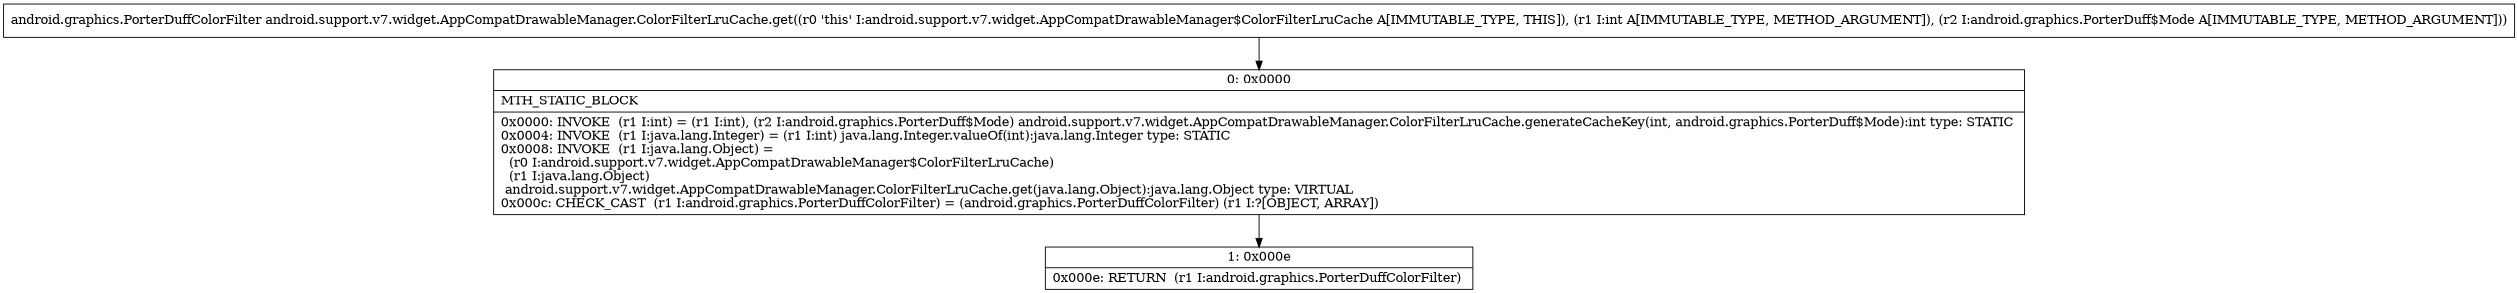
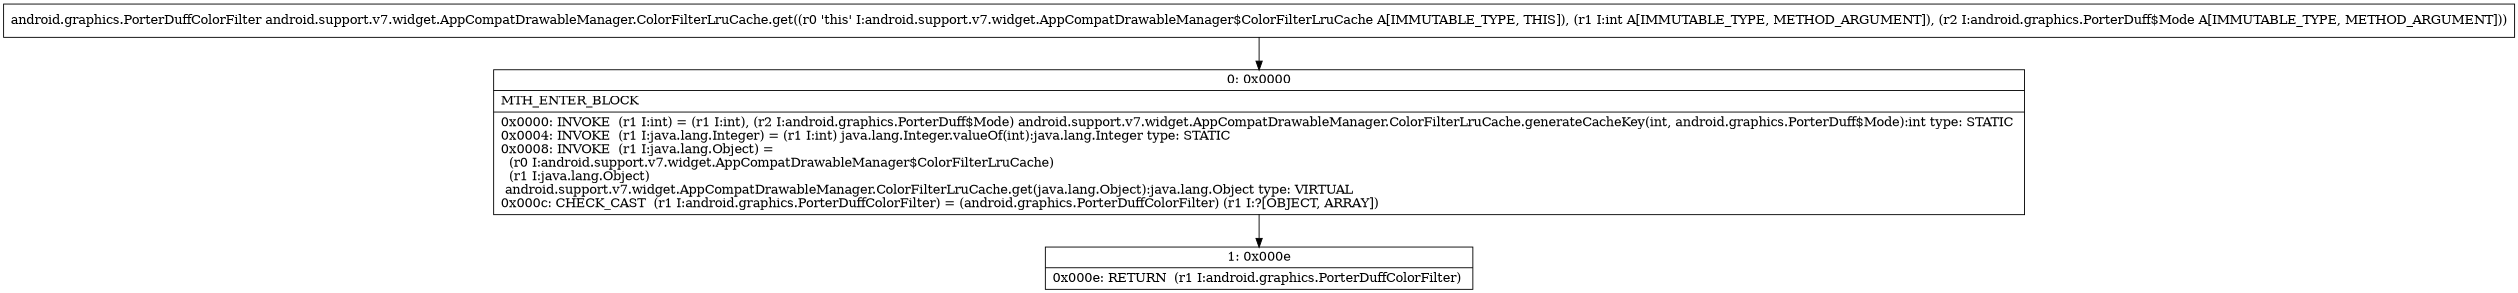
  digraph {
    node [shape=record]
-   n1 [label="{0\:\ 0x0000|MTH_STATIC_BLOCK\l|0x0000: INVOKE  (r1 I:int) = (r1 I:int), (r2 I:android.graphics.PorterDuff$Mode) android.support.v7.widget.AppCompatDrawableManager.ColorFilterLruCache.generateCacheKey(int, android.graphics.PorterDuff$Mode):int type: STATIC \l0x0004: INVOKE  (r1 I:java.lang.Integer) = (r1 I:int) java.lang.Integer.valueOf(int):java.lang.Integer type: STATIC \l0x0008: INVOKE  (r1 I:java.lang.Object) = \l  (r0 I:android.support.v7.widget.AppCompatDrawableManager$ColorFilterLruCache)\l  (r1 I:java.lang.Object)\l android.support.v7.widget.AppCompatDrawableManager.ColorFilterLruCache.get(java.lang.Object):java.lang.Object type: VIRTUAL \l0x000c: CHECK_CAST  (r1 I:android.graphics.PorterDuffColorFilter) = (android.graphics.PorterDuffColorFilter) (r1 I:?[OBJECT, ARRAY]) \l}"]
+   n1 [label="{0\:\ 0x0000|MTH_ENTER_BLOCK\l|0x0000: INVOKE  (r1 I:int) = (r1 I:int), (r2 I:android.graphics.PorterDuff$Mode) android.support.v7.widget.AppCompatDrawableManager.ColorFilterLruCache.generateCacheKey(int, android.graphics.PorterDuff$Mode):int type: STATIC \l0x0004: INVOKE  (r1 I:java.lang.Integer) = (r1 I:int) java.lang.Integer.valueOf(int):java.lang.Integer type: STATIC \l0x0008: INVOKE  (r1 I:java.lang.Object) = \l  (r0 I:android.support.v7.widget.AppCompatDrawableManager$ColorFilterLruCache)\l  (r1 I:java.lang.Object)\l android.support.v7.widget.AppCompatDrawableManager.ColorFilterLruCache.get(java.lang.Object):java.lang.Object type: VIRTUAL \l0x000c: CHECK_CAST  (r1 I:android.graphics.PorterDuffColorFilter) = (android.graphics.PorterDuffColorFilter) (r1 I:?[OBJECT, ARRAY]) \l}"]
    n2 [label="{1\:\ 0x000e|0x000e: RETURN  (r1 I:android.graphics.PorterDuffColorFilter) \l}"]
    n3 [label="{android.graphics.PorterDuffColorFilter android.support.v7.widget.AppCompatDrawableManager.ColorFilterLruCache.get((r0 'this' I:android.support.v7.widget.AppCompatDrawableManager$ColorFilterLruCache A[IMMUTABLE_TYPE, THIS]), (r1 I:int A[IMMUTABLE_TYPE, METHOD_ARGUMENT]), (r2 I:android.graphics.PorterDuff$Mode A[IMMUTABLE_TYPE, METHOD_ARGUMENT])) }"]
    n1 -> n2
    n3 -> n1
  }
